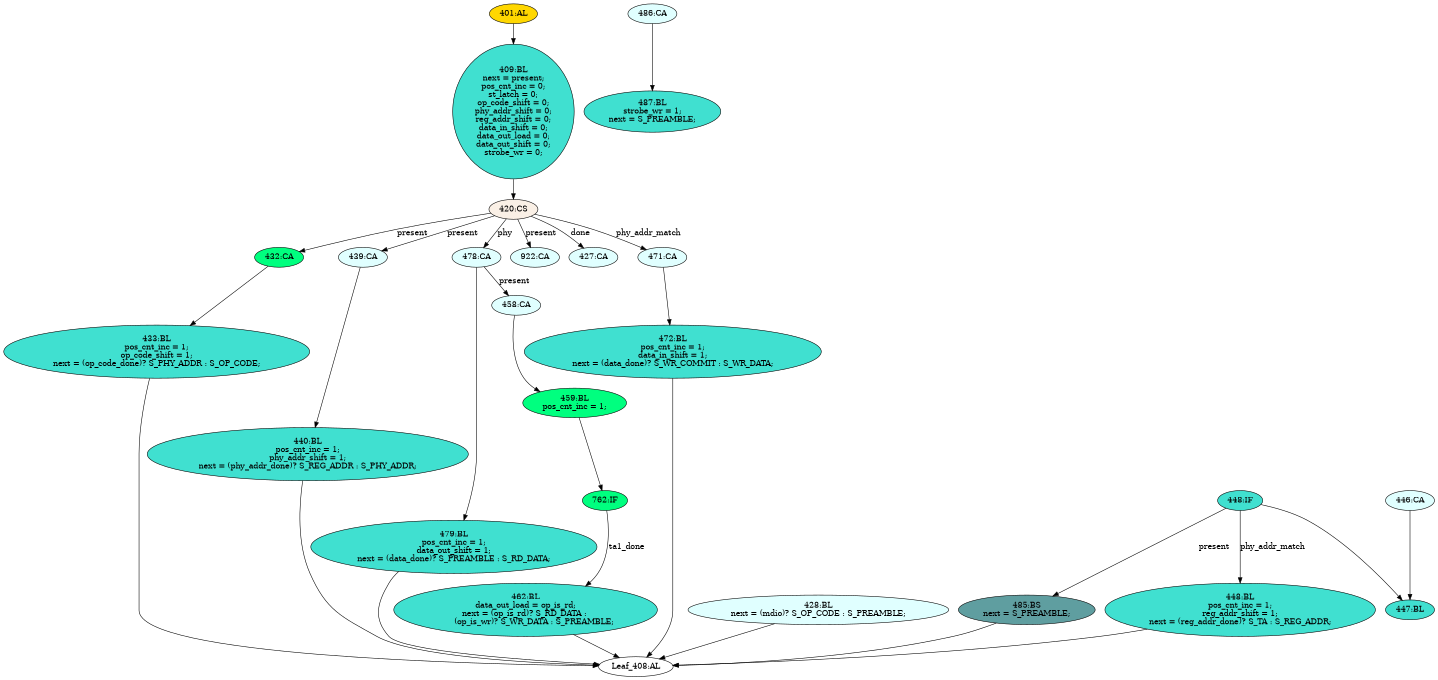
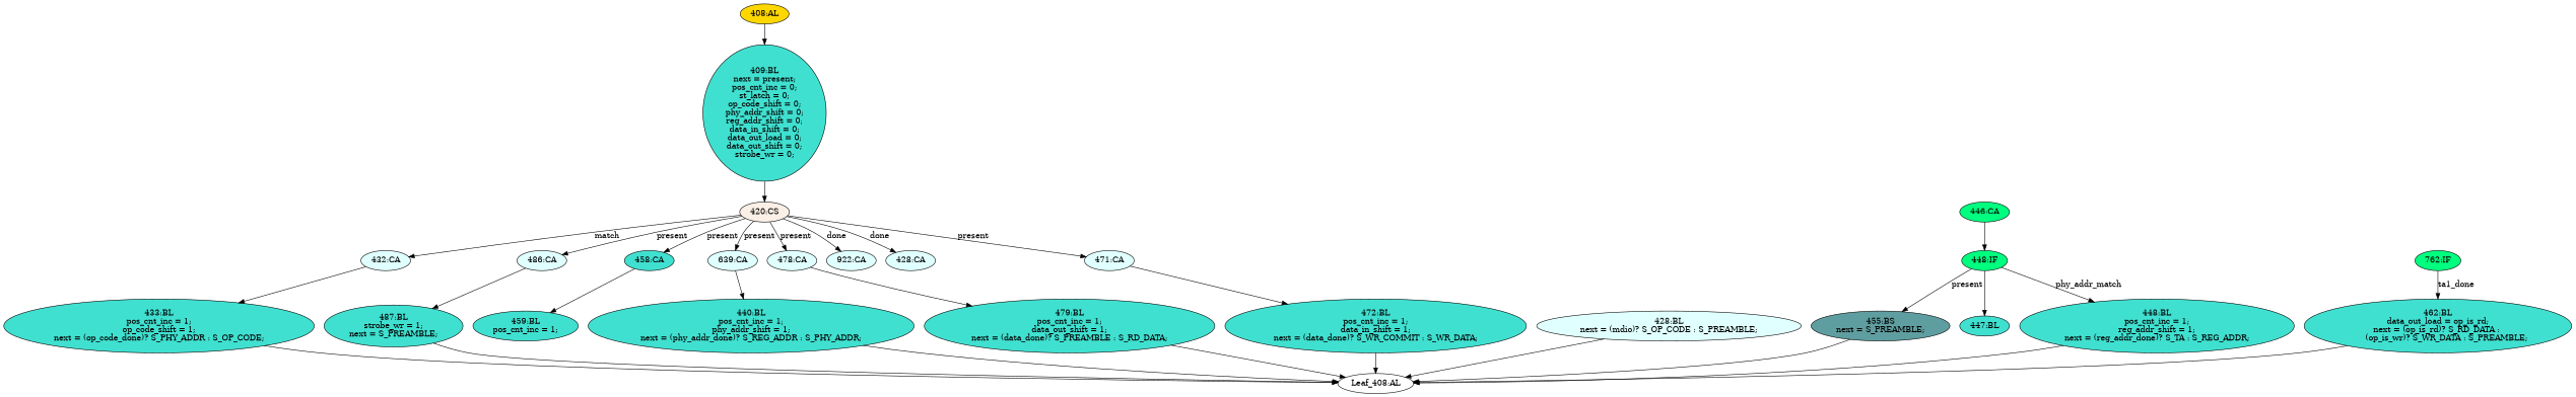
  strict digraph {
    node [fillcolor=lightcyan statements="[]" style=filled typ=Block]
    edge [cond="[]" lineno=None]
-   n1 [ast="<pyverilog.vparser.ast.BlockingSubstitution object at 0x7f2608cf1d10>" fillcolor=cadetblue label="485:BS\nnext = S_PREAMBLE;" statements="[<pyverilog.vparser.ast.BlockingSubstitution object at 0x7f2608cf1d10>]" typ=BlockingSubstitution]
+   n1 [ast="<pyverilog.vparser.ast.BlockingSubstitution object at 0x7f2608cf1d10>" fillcolor=cadetblue label="455:BS\nnext = S_PREAMBLE;" statements="[<pyverilog.vparser.ast.BlockingSubstitution object at 0x7f2608cf1d10>]" typ=BlockingSubstitution]
    n2 [def_var="['data_out_shift', 'pos_cnt_inc', 'data_out_load', 'phy_addr_shift', 'st_latch', 'next', 'reg_addr_shift', 'strobe_wr', 'data_in_shift', 'op_code_shift']" label="Leaf_408:AL" fillcolor="" statements="" style="" typ=""]
-   n3 [ast="<pyverilog.vparser.ast.Case object at 0x7f2608cf1e50>" fillcolor=springgreen label="432:CA" typ=Case]
+   n3 [ast="<pyverilog.vparser.ast.Case object at 0x7f2608cf1e50>" label="432:CA" typ=Case]
    n4 [ast="<pyverilog.vparser.ast.Block object at 0x7f2608cf1ed0>" fillcolor=turquoise label="433:BL\npos_cnt_inc = 1;\nop_code_shift = 1;\nnext = (op_code_done)? S_PHY_ADDR : S_OP_CODE;" statements="[<pyverilog.vparser.ast.BlockingSubstitution object at 0x7f2608cf1f10>, <pyverilog.vparser.ast.BlockingSubstitution object at 0x7f2608c7d090>, <pyverilog.vparser.ast.BlockingSubstitution object at 0x7f2608c7d210>]"]
    n5 [ast="<pyverilog.vparser.ast.Block object at 0x7f2608c7d910>" label="428:BL\nnext = (mdio)? S_OP_CODE : S_PREAMBLE;" statements="[<pyverilog.vparser.ast.BlockingSubstitution object at 0x7f2608c7d750>]"]
    n6 [ast="<pyverilog.vparser.ast.Case object at 0x7f2608c7d950>" label="486:CA" typ=Case]
    n7 [ast="<pyverilog.vparser.ast.Block object at 0x7f2608c7d690>" fillcolor=turquoise label="487:BL\nstrobe_wr = 1;\nnext = S_PREAMBLE;" statements="[<pyverilog.vparser.ast.BlockingSubstitution object at 0x7f2608c7d450>, <pyverilog.vparser.ast.BlockingSubstitution object at 0x7f2608c7d550>]"]
-   n8 [ast="<pyverilog.vparser.ast.Case object at 0x7f2608c7d9d0>" label="446:CA" typ=Case]
+   n8 [ast="<pyverilog.vparser.ast.Case object at 0x7f2608c7d9d0>" fillcolor=springgreen label="446:CA" typ=Case]
    n9 [ast="<pyverilog.vparser.ast.Block object at 0x7f2608c7da90>" fillcolor=turquoise label="447:BL"]
-   n10 [ast="<pyverilog.vparser.ast.IfStatement object at 0x7f2608c7da50>" fillcolor=turquoise label="448:IF" typ=IfStatement]
+   n10 [ast="<pyverilog.vparser.ast.IfStatement object at 0x7f2608c7da50>" fillcolor=springgreen label="448:IF" typ=IfStatement]
    n11 [ast="<pyverilog.vparser.ast.Block object at 0x7f2608c7dad0>" fillcolor=turquoise label="448:BL\npos_cnt_inc = 1;\nreg_addr_shift = 1;\nnext = (reg_addr_done)? S_TA : S_REG_ADDR;" statements="[<pyverilog.vparser.ast.BlockingSubstitution object at 0x7f2608c7db10>, <pyverilog.vparser.ast.BlockingSubstitution object at 0x7f2608c7dc50>, <pyverilog.vparser.ast.BlockingSubstitution object at 0x7f2608c7ddd0>]"]
    n12 [ast="<pyverilog.vparser.ast.Block object at 0x7f2608c88ed0>" fillcolor=turquoise label="409:BL\nnext = present;\npos_cnt_inc = 0;\nst_latch = 0;\nop_code_shift = 0;\nphy_addr_shift = 0;\nreg_addr_shift = 0;\ndata_in_shift = 0;\ndata_out_load = 0;\ndata_out_shift = 0;\nstrobe_wr = 0;" statements="[<pyverilog.vparser.ast.BlockingSubstitution object at 0x7f2608c880d0>, <pyverilog.vparser.ast.BlockingSubstitution object at 0x7f2608c88210>, <pyverilog.vparser.ast.BlockingSubstitution object at 0x7f2608c88350>, <pyverilog.vparser.ast.BlockingSubstitution object at 0x7f2608c88490>, <pyverilog.vparser.ast.BlockingSubstitution object at 0x7f2608c88610>, <pyverilog.vparser.ast.BlockingSubstitution object at 0x7f2608c88790>, <pyverilog.vparser.ast.BlockingSubstitution object at 0x7f2608c88910>, <pyverilog.vparser.ast.BlockingSubstitution object at 0x7f2608c88a90>, <pyverilog.vparser.ast.BlockingSubstitution object at 0x7f2608c88c10>, <pyverilog.vparser.ast.BlockingSubstitution object at 0x7f2608c88d90>]"]
    n13 [ast="<pyverilog.vparser.ast.CaseStatement object at 0x7f2608c88f10>" fillcolor=linen label="420:CS" typ=CaseStatement]
-   n14 [ast="<pyverilog.vparser.ast.Case object at 0x7f2608c97a10>" label="458:CA" typ=Case]
-   n15 [ast="<pyverilog.vparser.ast.Case object at 0x7f2608c97450>" label="439:CA" typ=Case]
+   n14 [ast="<pyverilog.vparser.ast.Case object at 0x7f2608c97a10>" fillcolor=turquoise label="458:CA" typ=Case]
+   n15 [ast="<pyverilog.vparser.ast.Case object at 0x7f2608c97450>" label="639:CA" typ=Case]
    n16 [ast="<pyverilog.vparser.ast.Case object at 0x7f2608ca0750>" label="478:CA" typ=Case]
    n17 [ast="<pyverilog.vparser.ast.Case object at 0x7f2608c88fd0>" label="922:CA" typ=Case]
-   n18 [ast="<pyverilog.vparser.ast.Case object at 0x7f2608c973d0>" label="427:CA" typ=Case]
+   n18 [ast="<pyverilog.vparser.ast.Case object at 0x7f2608c973d0>" label="428:CA" typ=Case]
    n19 [ast="<pyverilog.vparser.ast.Case object at 0x7f2608ca0190>" label="471:CA" typ=Case]
-   n20 [ast="<pyverilog.vparser.ast.Block object at 0x7f2608c97a90>" fillcolor=springgreen label="459:BL\npos_cnt_inc = 1;" statements="[<pyverilog.vparser.ast.BlockingSubstitution object at 0x7f2608c97ad0>]"]
+   n20 [ast="<pyverilog.vparser.ast.Block object at 0x7f2608c97a90>" fillcolor=turquoise label="459:BL\npos_cnt_inc = 1;" statements="[<pyverilog.vparser.ast.BlockingSubstitution object at 0x7f2608c97ad0>]"]
    n21 [ast="<pyverilog.vparser.ast.Block object at 0x7f2608c974d0>" fillcolor=turquoise label="440:BL\npos_cnt_inc = 1;\nphy_addr_shift = 1;\nnext = (phy_addr_done)? S_REG_ADDR : S_PHY_ADDR;" statements="[<pyverilog.vparser.ast.BlockingSubstitution object at 0x7f2608c97510>, <pyverilog.vparser.ast.BlockingSubstitution object at 0x7f2608c97650>, <pyverilog.vparser.ast.BlockingSubstitution object at 0x7f2608c977d0>]"]
    n22 [ast="<pyverilog.vparser.ast.Block object at 0x7f2608ca07d0>" fillcolor=turquoise label="479:BL\npos_cnt_inc = 1;\ndata_out_shift = 1;\nnext = (data_done)? S_PREAMBLE : S_RD_DATA;" statements="[<pyverilog.vparser.ast.BlockingSubstitution object at 0x7f2608ca0810>, <pyverilog.vparser.ast.BlockingSubstitution object at 0x7f2608ca0990>, <pyverilog.vparser.ast.BlockingSubstitution object at 0x7f2608ca0b10>]"]
    n23 [ast="<pyverilog.vparser.ast.Block object at 0x7f2608ca0210>" fillcolor=turquoise label="472:BL\npos_cnt_inc = 1;\ndata_in_shift = 1;\nnext = (data_done)? S_WR_COMMIT : S_WR_DATA;" statements="[<pyverilog.vparser.ast.BlockingSubstitution object at 0x7f2608ca0250>, <pyverilog.vparser.ast.BlockingSubstitution object at 0x7f2608ca03d0>, <pyverilog.vparser.ast.BlockingSubstitution object at 0x7f2608ca0550>]"]
    n24 [ast="<pyverilog.vparser.ast.IfStatement object at 0x7f2608c97c50>" fillcolor=springgreen label="762:IF" typ=IfStatement]
    n25 [ast="<pyverilog.vparser.ast.Block object at 0x7f2608c97c90>" fillcolor=turquoise label="462:BL\ndata_out_load = op_is_rd;\nnext = (op_is_rd)? S_RD_DATA : \n       (op_is_wr)? S_WR_DATA : S_PREAMBLE;" statements="[<pyverilog.vparser.ast.BlockingSubstitution object at 0x7f2608c97cd0>, <pyverilog.vparser.ast.BlockingSubstitution object at 0x7f2608c97e50>]"]
-   n26 [ast="<pyverilog.vparser.ast.Always object at 0x7f2608ca0d10>" clk_sens=False fillcolor=gold label="401:AL" sens="['S_PHY_ADDR', 'op_is_wr', 'op_code_done', 'op_is_rd', 'preamble_match', 'S_WR_DATA', 'S_RD_DATA', 'mdio', 'S_WR_COMMIT', 'S_OP_CODE', 'data_done', 'S_ST', 'phy_addr_done', 'reg_addr_done', 'S_TA', 'S_PREAMBLE', 'S_REG_ADDR', 'present']" typ=Always use_var="['S_PHY_ADDR', 'op_is_wr', 'op_code_done', 'op_is_rd', 'preamble_match', 'S_WR_DATA', 'S_RD_DATA', 'mdio', 'S_WR_COMMIT', 'S_OP_CODE', 'data_done', 'S_ST', 'phy_addr_done', 'reg_addr_done', 'S_TA', 'S_PREAMBLE', 'ta1_done', 'S_REG_ADDR', 'phy_addr_match', 'present']"]
+   n26 [ast="<pyverilog.vparser.ast.Always object at 0x7f2608ca0d10>" clk_sens=False fillcolor=gold label="408:AL" sens="['S_PHY_ADDR', 'op_is_wr', 'op_code_done', 'op_is_rd', 'preamble_match', 'S_WR_DATA', 'S_RD_DATA', 'mdio', 'S_WR_COMMIT', 'S_OP_CODE', 'data_done', 'S_ST', 'phy_addr_done', 'reg_addr_done', 'S_TA', 'S_PREAMBLE', 'S_REG_ADDR', 'present']" typ=Always use_var="['S_PHY_ADDR', 'op_is_wr', 'op_code_done', 'op_is_rd', 'preamble_match', 'S_WR_DATA', 'S_RD_DATA', 'mdio', 'S_WR_COMMIT', 'S_OP_CODE', 'data_done', 'S_ST', 'phy_addr_done', 'reg_addr_done', 'S_TA', 'S_PREAMBLE', 'ta1_done', 'S_REG_ADDR', 'phy_addr_match', 'present']"]
    n1 -> n2
    n3 -> n4
    n4 -> n2
    n5 -> n2
    n6 -> n7
-   n8 -> n9
+   n7 -> n2
+   n8 -> n10
    n10 -> n1 [cond="['phy_addr_match']" label=present lineno=448]
    n10 -> n9
    n10 -> n11 [cond="['phy_addr_match']" label=phy_addr_match lineno=448]
    n11 -> n2
    n12 -> n13
-   n13 -> n3 [cond="['present']" label=present lineno=420]
-   n16 -> n14 [cond="['present']" label=present lineno=420]
+   n13 -> n3 [cond="['present']" label=match lineno=420]
+   n13 -> n6 [cond="['present']" label=present lineno=420]
+   n13 -> n14 [cond="['present']" label=present lineno=420]
    n13 -> n15 [cond="['present']" label=present lineno=420]
-   n13 -> n16 [cond="['present']" label=phy lineno=420]
-   n13 -> n17 [cond="['present']" label=present lineno=420]
+   n13 -> n16 [cond="['present']" label=present lineno=420]
+   n13 -> n17 [cond="['present']" label=done lineno=420]
    n13 -> n18 [cond="['present']" label=done lineno=420]
-   n13 -> n19 [cond="['present']" label=phy_addr_match lineno=420]
+   n13 -> n19 [cond="['present']" label=present lineno=420]
    n14 -> n20
    n15 -> n21
    n16 -> n22
    n19 -> n23
-   n20 -> n24
    n21 -> n2
    n22 -> n2
    n23 -> n2
    n24 -> n25 [cond="['ta1_done']" label=ta1_done lineno=462]
    n25 -> n2
    n26 -> n12
  }
